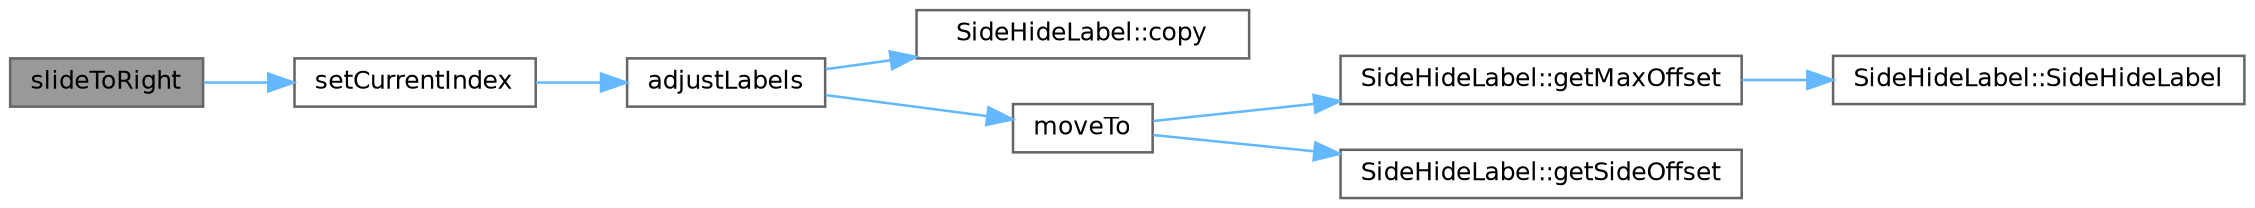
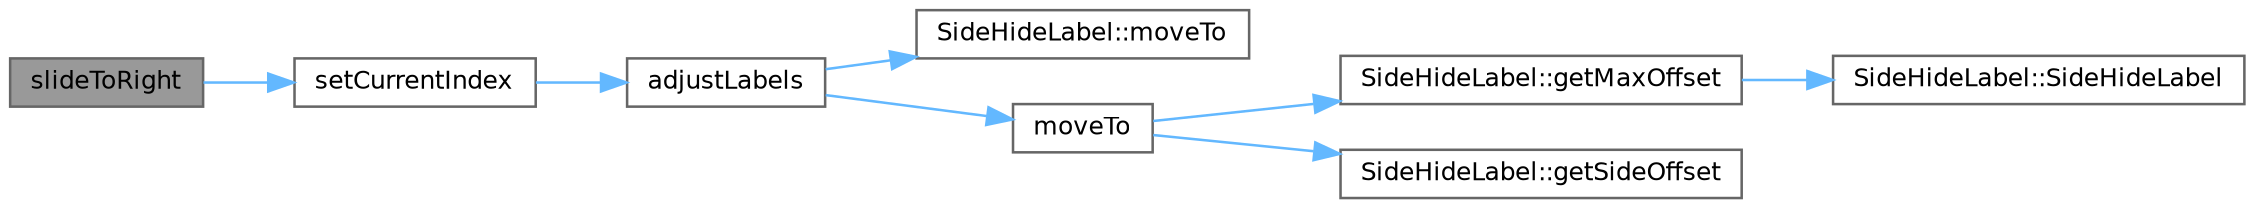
  digraph {
    rankdir=LR
    node [color=grey40 fillcolor=white fontname=Helvetica fontsize=10 shape=box style=filled]
    edge [color=steelblue1 fontname=Helvetica fontsize=10 labelfontname=Helvetica labelfontsize=10 style=solid]
    n1 [color=gray40 fillcolor=grey60 fontcolor=black height=0.2 label=slideToRight width=0.4]
    n2 [height=0.2 label=setCurrentIndex width=0.4]
    n3 [height=0.2 label=adjustLabels width=0.4]
-   n4 [height=0.2 label="SideHideLabel::copy" width=0.4]
+   n4 [height=0.2 label="SideHideLabel::moveTo" width=0.4]
    n5 [height=0.2 label=moveTo width=0.4]
    n6 [height=0.2 label="SideHideLabel::getMaxOffset" width=0.4]
    n7 [height=0.2 label="SideHideLabel::getSideOffset" width=0.4]
    n8 [height=0.2 label="SideHideLabel::SideHideLabel" width=0.4]
    n1 -> n2
    n2 -> n3
    n3 -> n4
    n3 -> n5
    n5 -> n6
    n5 -> n7
    n6 -> n8
  }
